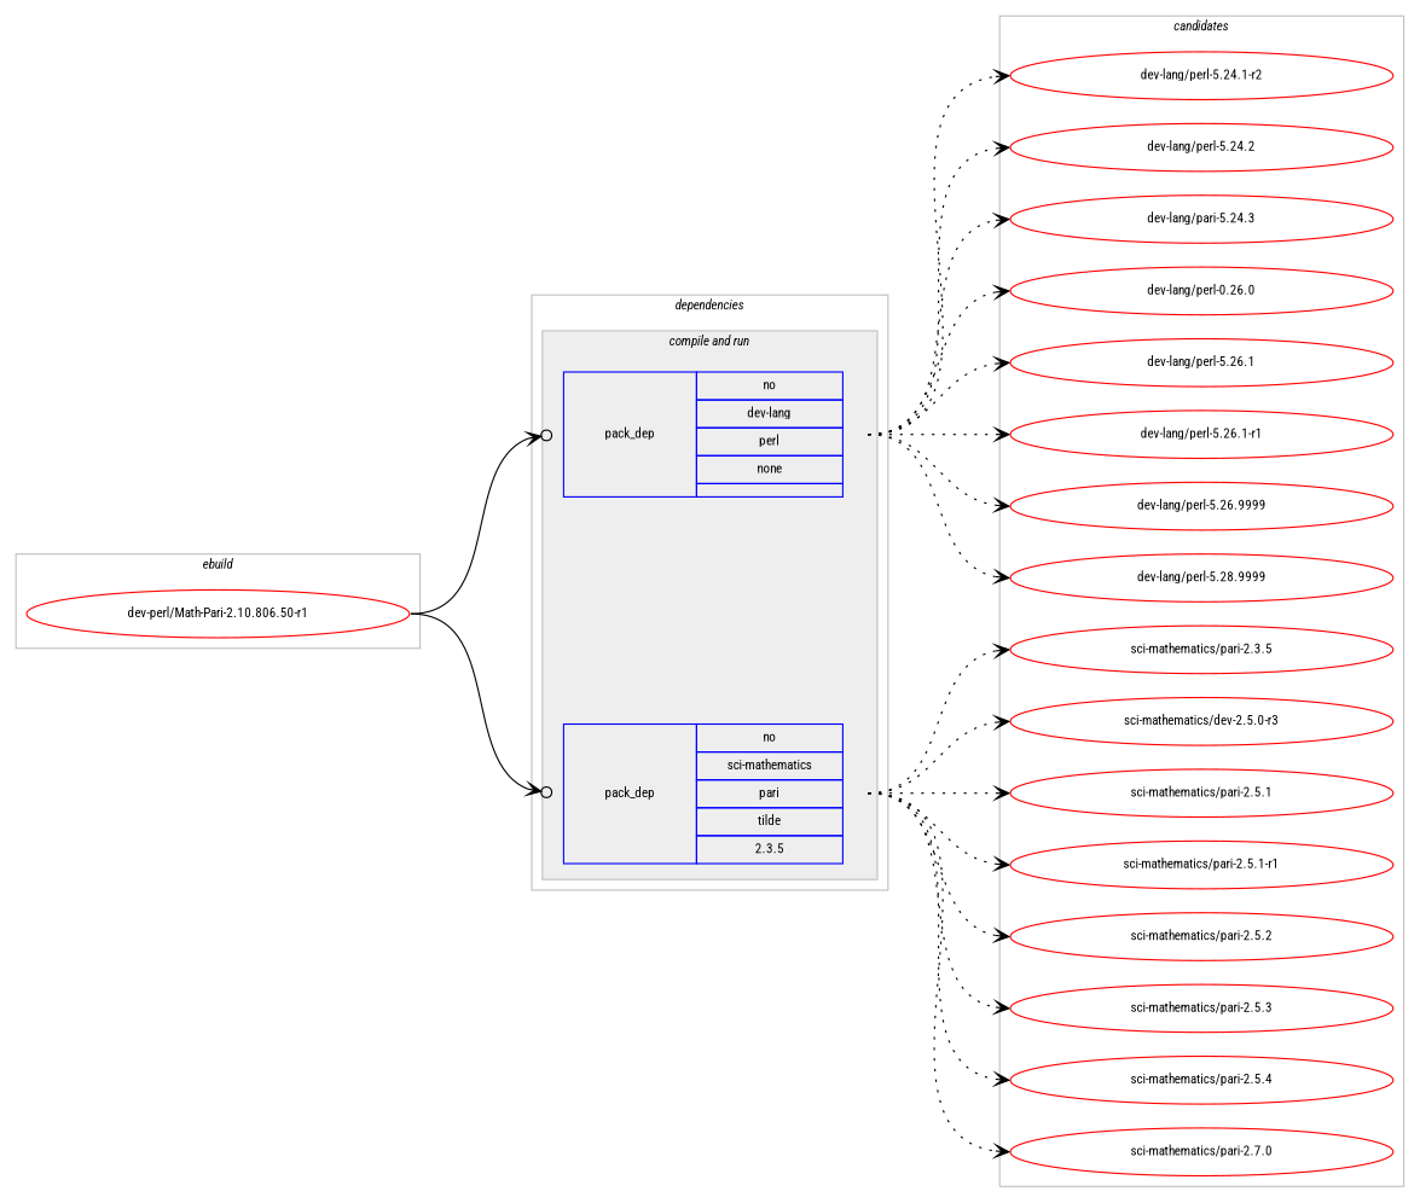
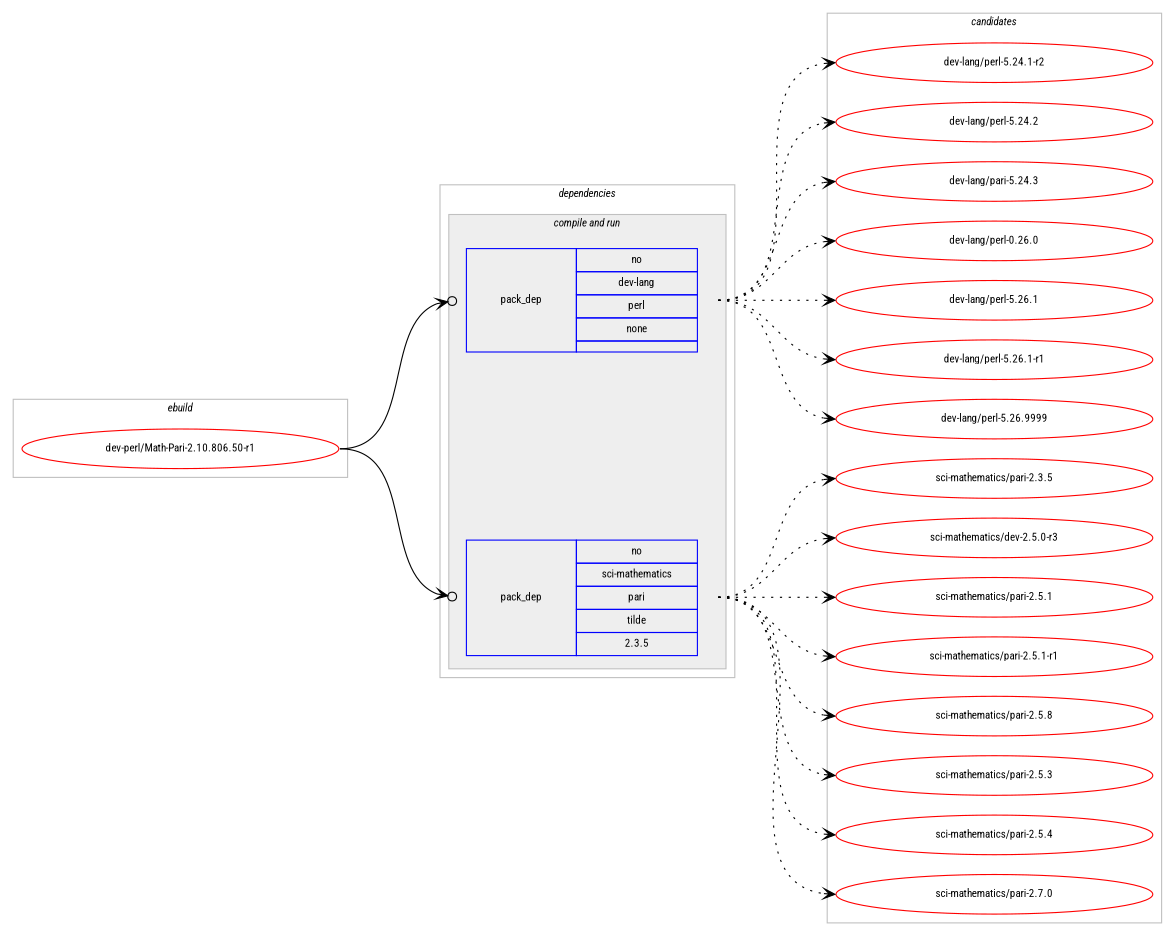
  digraph {
    compound=true
    concentrate=true
    fontname="Roboto Condensed"
    fontsize=10
    newrank=true
    rankdir=LR
    ranksep=1.5
    node [color=red fontname="Roboto Condensed" fontsize=10]
    edge [arrowhead=vee fontname="Roboto Condensed" headport=w style=dotted tailport=e weight=100]
    n1 [label="dev-perl/Math-Pari-2.10.806.50-r1" width=4]
    n2 [color=blue label=<<TABLE BORDER="0" CELLBORDER="1" CELLSPACING="0" CELLPADDING="4" WIDTH="220"><TR><TD ROWSPAN="6" CELLPADDING="30">pack_dep</TD></TR><TR><TD WIDTH="110">no</TD></TR><TR><TD>dev-lang</TD></TR><TR><TD>perl</TD></TR><TR><TD>none</TD></TR><TR><TD></TD></TR></TABLE>> shape=none]
    n3 [color=blue label=<<TABLE BORDER="0" CELLBORDER="1" CELLSPACING="0" CELLPADDING="4" WIDTH="220"><TR><TD ROWSPAN="6" CELLPADDING="30">pack_dep</TD></TR><TR><TD WIDTH="110">no</TD></TR><TR><TD>sci-mathematics</TD></TR><TR><TD>pari</TD></TR><TR><TD>tilde</TD></TR><TR><TD>2.3.5</TD></TR></TABLE>> shape=none]
    n4 [label="dev-lang/perl-5.24.1-r2" width=4]
    n5 [label="dev-lang/perl-5.24.2" width=4]
    n6 [label="dev-lang/pari-5.24.3" width=4]
    n7 [label="dev-lang/perl-0.26.0" width=4]
    n8 [label="dev-lang/perl-5.26.1" width=4]
    n9 [label="dev-lang/perl-5.26.1-r1" width=4]
    n10 [label="dev-lang/perl-5.26.9999" width=4]
-   n11 [label="dev-lang/perl-5.28.9999" width=4]
    n12 [label="sci-mathematics/pari-2.3.5" width=4]
    n13 [label="sci-mathematics/dev-2.5.0-r3" width=4]
    n14 [label="sci-mathematics/pari-2.5.1" width=4]
    n15 [label="sci-mathematics/pari-2.5.1-r1" width=4]
-   n16 [label="sci-mathematics/pari-2.5.2" width=4]
+   n16 [label="sci-mathematics/pari-2.5.8" width=4]
    n17 [label="sci-mathematics/pari-2.5.3" width=4]
    n18 [label="sci-mathematics/pari-2.5.4" width=4]
    n19 [label="sci-mathematics/pari-2.7.0" width=4]
    subgraph cluster_1 {
      color=gray
      label=<<i>ebuild</i>>
      rank=same
      n1
    }
    subgraph cluster_2 {
      color=gray
      label=<<i>dependencies</i>>
      subgraph cluster_3 {
        color=gray
        fillcolor="#eeeeee"
        label=<<i>compile</i>>
        style=filled
      }
      subgraph cluster_4 {
        color=gray
        fillcolor="#eeeeee"
        label=<<i>compile and run</i>>
        style=filled
        subgraph sub_5 {
          color=gray
          fillcolor="#eeeeee"
          label=<<i>compile and run</i>>
          style=filled
          n2
        }
        subgraph sub_6 {
          color=gray
          fillcolor="#eeeeee"
          label=<<i>compile and run</i>>
          style=filled
          n3
        }
      }
      subgraph cluster_7 {
        color=gray
        fillcolor="#eeeeee"
        label=<<i>run</i>>
        style=filled
      }
    }
    subgraph cluster_8 {
      color=gray
      label=<<i>candidates</i>>
      rank=same
      subgraph sub_9 {
        color=black
        label=<<i>candidates</i>>
        nodesep=1
        rank=same
        n4
        n5
        n6
        n7
        n8
        n9
        n10
-       n11
      }
      subgraph sub_10 {
        color=black
        label=<<i>candidates</i>>
        nodesep=1
        rank=same
        n12
        n13
        n14
        n15
        n16
        n17
        n18
        n19
      }
    }
    n1 -> n2 [arrowhead=odotvee style=solid weight=20]
    n1 -> n3 [arrowhead=odotvee style=solid weight=20]
    n2 -> n4
    n2 -> n5
    n2 -> n6
    n2 -> n7
    n2 -> n8
    n2 -> n9
    n2 -> n10
-   n2 -> n11
    n3 -> n12
    n3 -> n13
    n3 -> n14
    n3 -> n15
    n3 -> n16
    n3 -> n17
    n3 -> n18
    n3 -> n19
  }
